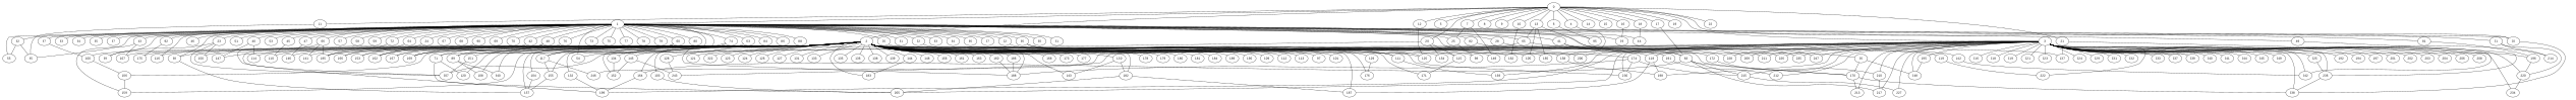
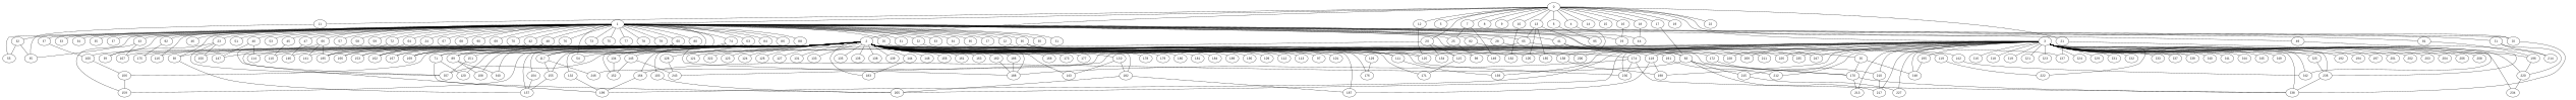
  graph {
    fontname="Liberation Sans"
    node [fontname="Liberation Sans"]
    edge [fontname="Liberation Sans"]
    0
    1
    2
    3
    4
    5
    6
    7
    8
    9
    10
    11
    12
    13
    14
    15
    16
    17
    18
    19
    20
    21
    22
    50
    23
    24
    25
    26
    27
    28
    29
    30
    31
    32
    33
    34
    35
    36
    37
    38
    39
    40
    41
    42
    43
    44
    45
    46
    47
    48
    49
    51
    52
    53
    54
    55
    56
    57
    58
    59
    60
    61
    62
    63
    64
    65
    66
    67
    68
    69
    70
    71
    72
    73
    74
    75
    76
    77
    78
    79
    80
    81
    82
    83
    84
    85
    86
    87
    88
    89
    90
    91
    92
    93
    94
    95
    96
    116
    97
    98
    100
    101
    102
    103
    104
    105
    106
    107
    108
    109
    110
    111
    112
    113
    114
    115
    117
    118
    119
    120
    121
    n122 [label=322]
    123
    124
    125
    126
    127
    128
    129
    130
    131
    132
    133
    134
    135
    136
    137
    138
    139
    n140 [label=340]
    141
    142
    143
    144
    145
    146
    147
    148
    149
    150
    151
    152
    153
    154
    155
    156
    157
    158
    159
    160
    161
    162
    163
    164
    165
    166
    167
    168
    169
    170
    171
    172
    173
    174
    175
    176
    177
    178
    179
    180
    181
    182
    183
    184
    185
    186
    187
    188
    189
    190
    191
    192
    193
    194
    195
    196
    197
    198
    199
    200
    201
    202
    203
    204
    205
    206
    207
    208
    209
    210
    211
    212
    213
    214
    215
    216
    217
    218
    219
    220
    221
    222
    223
    224
    225
    226
    227
    228
    229
    230
    231
    232
    233
    234
    235
    236
    237
    238
    239
    240
    241
    242
    243
    244
    245
    246
    247
    248
    249
    0 -- 1
    0 -- 2
    0 -- 3
    0 -- 4
    0 -- 5
    0 -- 6
    0 -- 7
    0 -- 8
    0 -- 9
    0 -- 10
    0 -- 11
    0 -- 12
    0 -- 13
    0 -- 14
    0 -- 15
    0 -- 16
    0 -- 17
    0 -- 18
    0 -- 19
    0 -- 20
    0 -- 21
    0 -- 22
    0 -- 50
    1 -- 50
    1 -- 23
    1 -- 24
    1 -- 25
    1 -- 26
    1 -- 27
    1 -- 28
    1 -- 29
    1 -- 30
    1 -- 31
    1 -- 32
    1 -- 33
    1 -- 34
    1 -- 35
    1 -- 36
    1 -- 37
    1 -- 38
    1 -- 39
    1 -- 40
    1 -- 41
    1 -- 42
    1 -- 43
    1 -- 44
    1 -- 45
    1 -- 46
    1 -- 47
    1 -- 48
    1 -- 49
    1 -- 51
    1 -- 52
    1 -- 53
    1 -- 54
    1 -- 55
    1 -- 56
    1 -- 57
    1 -- 58
    1 -- 59
    1 -- 60
    1 -- 61
    1 -- 62
    1 -- 63
    1 -- 64
    1 -- 65
    1 -- 66
    1 -- 67
    1 -- 68
    1 -- 69
    1 -- 70
    1 -- 71
    1 -- 72
    1 -- 73
    1 -- 74
    1 -- 75
    1 -- 76
    1 -- 77
    1 -- 78
    1 -- 79
    1 -- 80
    1 -- 81
    1 -- 82
    1 -- 83
    1 -- 84
    1 -- 85
    1 -- 86
    1 -- 87
    1 -- 88
    1 -- 89
    1 -- 90
    1 -- 91
    1 -- 92
    1 -- 93
    1 -- 94
    1 -- 95
    1 -- 96
    1 -- 116
    2 -- 38
    2 -- 116
    2 -- 97
    2 -- 98
    2 -- 100
    2 -- 101
    2 -- 102
    2 -- 103
    2 -- 104
    2 -- 105
    2 -- 106
    2 -- 107
    2 -- 108
    2 -- 109
    2 -- 110
    2 -- 111
    2 -- 112
    2 -- 113
    2 -- 114
    2 -- 115
    2 -- 117
    2 -- 118
    2 -- 119
    2 -- 120
    2 -- 121
    2 -- n122
    2 -- 123
    2 -- 124
    2 -- 125
    2 -- 126
    2 -- 127
    2 -- 128
    2 -- 129
    2 -- 130
    2 -- 131
    2 -- 132
    2 -- 133
    2 -- 134
    2 -- 135
    2 -- 136
    2 -- 137
    2 -- 138
    2 -- 139
    2 -- n140
    2 -- 141
    2 -- 142
    2 -- 143
    2 -- 144
    2 -- 145
    2 -- 146
    2 -- 147
    2 -- 148
    2 -- 149
    2 -- 150
    2 -- 151
    2 -- 152
    2 -- 153
    2 -- 154
    2 -- 155
    2 -- 156
    2 -- 157
    2 -- 158
    2 -- 159
    2 -- 160
    2 -- 161
    2 -- 162
    2 -- 163
    2 -- 164
    2 -- 165
    2 -- 166
    2 -- 167
    2 -- 168
    2 -- 169
    2 -- 170
    2 -- 171
    2 -- 172
    2 -- 173
    2 -- 174
    2 -- 175
    2 -- 176
    2 -- 177
    2 -- 178
    2 -- 179
    2 -- 180
    2 -- 181
    2 -- 182
    2 -- 183
    2 -- 184
    2 -- 185
    2 -- 186
    2 -- 187
    2 -- 188
    2 -- 189
    2 -- 190
    2 -- 191
    3 -- 118
    3 -- 192
    3 -- 193
    3 -- 194
    3 -- 195
    3 -- 196
    3 -- 197
    3 -- 198
    3 -- 199
    3 -- 200
    3 -- 201
    3 -- 202
    3 -- 203
    3 -- 204
    3 -- 205
    3 -- 206
    3 -- 207
    3 -- 208
    3 -- 209
    3 -- 210
-   3 -- 211
    3 -- 212
    3 -- 213
    3 -- 214
    3 -- 215
    3 -- 216
    3 -- 217
    3 -- 218
    3 -- 219
    3 -- 220
    3 -- 221
    3 -- 222
    3 -- 223
    3 -- 224
    3 -- 225
    3 -- 226
    3 -- 227
    3 -- 228
    3 -- 229
    3 -- 230
    3 -- 231
    3 -- 232
    3 -- 233
    3 -- 234
    3 -- 235
    3 -- 236
    3 -- 237
    3 -- 238
    3 -- 239
    3 -- 240
    3 -- 241
    3 -- 242
    3 -- 243
    3 -- 244
    3 -- 245
    3 -- 246
    3 -- 247
    3 -- 248
    3 -- 249
    4 -- 158
    6 -- 95
    7 -- 25
    7 -- 149
    10 -- 162
    11 -- 85
    12 -- 125
    13 -- 65
    13 -- 105
    13 -- 165
    13 -- 247
    16 -- 29
    17 -- 83
    18 -- 44
    20 -- 54
    20 -- 115
    20 -- 154
    21 -- 137
    21 -- 242
    50 -- 238
    23 -- 39
    23 -- 150
    23 -- 207
    24 -- 153
    25 -- 98
    26 -- 170
    26 -- 248
    28 -- 211
    32 -- 55
    32 -- 85
    36 -- 125
    36 -- 228
    38 -- 157
    40 -- 114
    40 -- 147
    41 -- 83
    41 -- 235
    42 -- 207
    43 -- 107
    43 -- 159
    45 -- 110
    47 -- 146
    48 -- 102
    48 -- 167
    49 -- 236
    52 -- 200
    56 -- 230
    60 -- 71
    60 -- 169
    61 -- 214
    61 -- 220
    62 -- 111
    63 -- 117
    64 -- 166
    65 -- 185
    65 -- 226
    66 -- 141
    66 -- 185
    66 -- 199
    71 -- 120
    71 -- 205
    72 -- 185
    74 -- 89
    74 -- 188
    76 -- 169
    81 -- 196
    82 -- 209
    83 -- 164
    83 -- 170
    83 -- 215
    83 -- 217
    87 -- 100
    89 -- 108
    89 -- n140
    90 -- 102
    92 -- 175
    100 -- 106
    103 -- 205
    104 -- 157
    106 -- 159
    111 -- 193
    115 -- 171
    117 -- 155
    117 -- 246
    118 -- 187
    118 -- 198
    119 -- 222
    128 -- 243
    129 -- 176
    130 -- 143
    130 -- 182
    132 -- 199
    134 -- 152
    142 -- 242
    144 -- 183
    145 -- 152
    145 -- 243
    151 -- 207
    155 -- 157
    158 -- 198
    160 -- 188
    164 -- 199
    170 -- 213
    170 -- 238
    172 -- 210
    174 -- 188
    174 -- 230
-   174 -- 215
+   174 -- 238
    182 -- 187
    182 -- 205
    186 -- 188
    191 -- 212
    195 -- 248
    196 -- 220
    210 -- 217
    215 -- 227
    220 -- 234
    225 -- 236
    236 -- 238
  }
